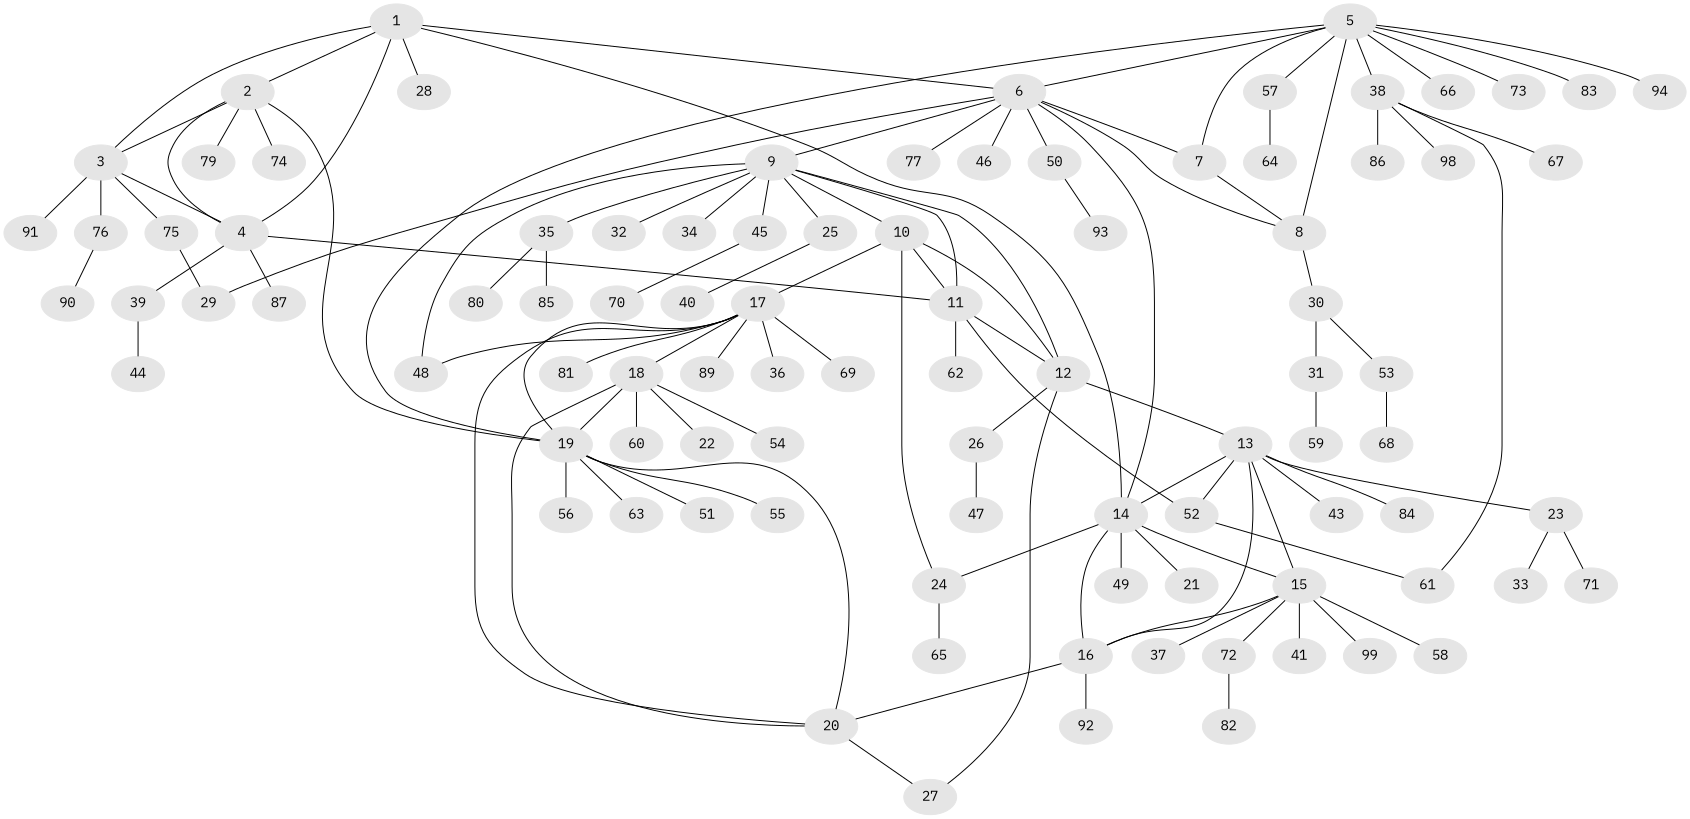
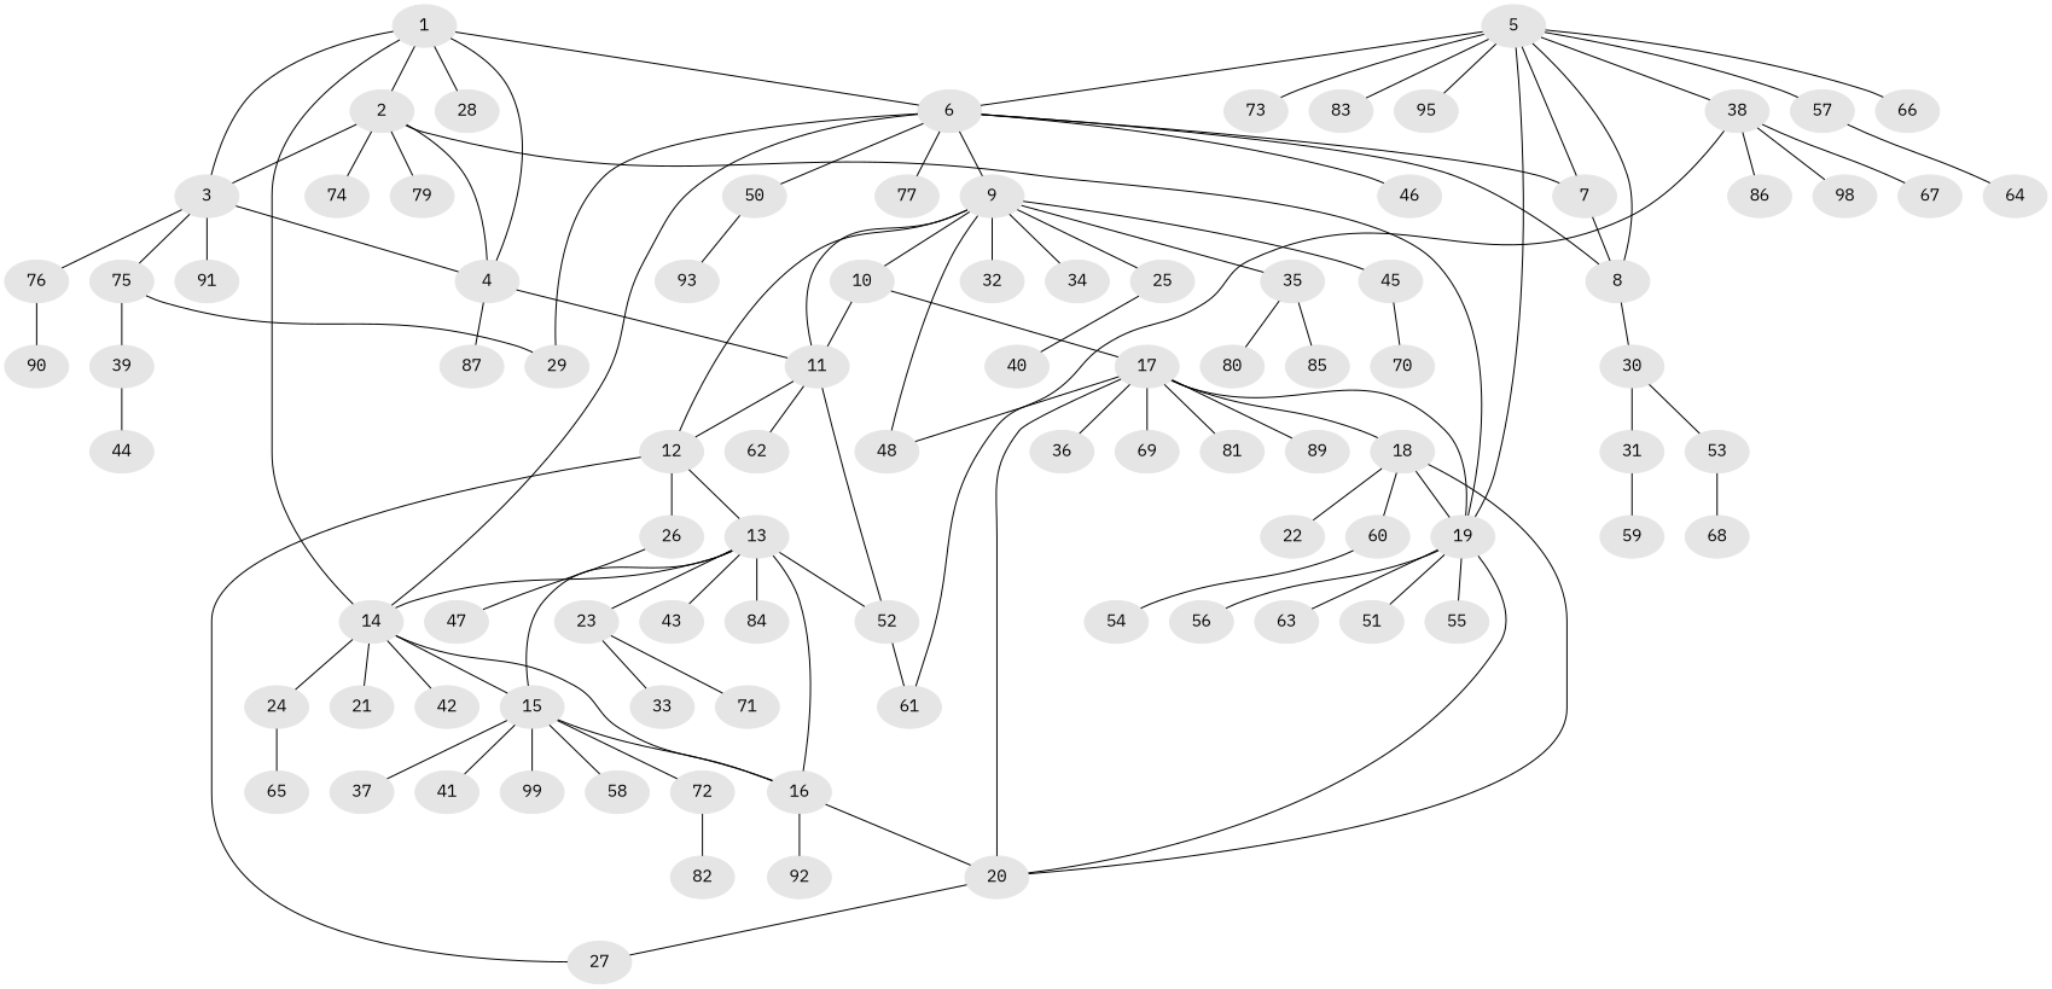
  graph {
    fontname="IBM Plex Mono"
    node [color=gray90 fontname="IBM Plex Mono" style=filled]
    edge [fontname="IBM Plex Mono"]
    1
    2
    3
    4
    6
    14
    28
    19
    74
    79
    75
    76
    91
    11
    39
    87
    29
    7
    8
    9
    46
    50
    77
    24
    15
    16
    21
-   42 [label=49]
+   42
    20
    51
    55
    56
    63
    90
    12
    52
    62
    44
    5
    38
    57
    66
    73
    83
-   94
+   94 [label=95]
    30
    61
    67
    86
    n50 [label=98]
    64
    10
    25
    32
    34
    35
    45
    48
    93
    31
    53
    17
    13
    26
    27
    40
    80
    85
    70
    18
    36
    69
    81
    89
    65
    23
    43
    84
    47
    37
    41
    n82 [label=99]
    58
    72
    92
    33
    71
    82
    22
    54
    60
    59
    68
    1 -- 2
    1 -- 3
    1 -- 4
    1 -- 6
    1 -- 14
    1 -- 28
    2 -- 3
    2 -- 4
    2 -- 19
    2 -- 74
    2 -- 79
    3 -- 4
    3 -- 75
    3 -- 76
    3 -- 91
    4 -- 11
-   4 -- 39
+   75 -- 39
    4 -- 87
    6 -- 14
    6 -- 29
    6 -- 7
    6 -- 8
    6 -- 9
    6 -- 46
    6 -- 50
    6 -- 77
    14 -- 24
    14 -- 15
    14 -- 16
    14 -- 21
    14 -- 42
    19 -- 20
    19 -- 51
    19 -- 55
    19 -- 56
    19 -- 63
    75 -- 29
    76 -- 90
    11 -- 12
    11 -- 52
    11 -- 62
    39 -- 44
    7 -- 8
    8 -- 30
    9 -- 11
    9 -- 12
    9 -- 10
    9 -- 25
    9 -- 32
    9 -- 34
    9 -- 35
    9 -- 45
    9 -- 48
    50 -- 93
    24 -- 65
    15 -- 16
    15 -- 37
    15 -- 41
    15 -- n82
    15 -- 58
    15 -- 72
    16 -- 20
    16 -- 92
    20 -- 27
    12 -- 13
    12 -- 26
    12 -- 27
    52 -- 61
    5 -- 6
    5 -- 19
    5 -- 7
    5 -- 8
    5 -- 38
    5 -- 57
    5 -- 66
    5 -- 73
    5 -- 83
    5 -- 94
    38 -- 61
    38 -- 67
    38 -- 86
    38 -- n50
    57 -- 64
    30 -- 31
    30 -- 53
    10 -- 11
-   10 -- 24
-   10 -- 12
    10 -- 17
    25 -- 40
    35 -- 80
    35 -- 85
    45 -- 70
    31 -- 59
    53 -- 68
    17 -- 19
    17 -- 20
    17 -- 48
    17 -- 18
    17 -- 36
    17 -- 69
    17 -- 81
    17 -- 89
    13 -- 14
    13 -- 15
    13 -- 16
    13 -- 52
    13 -- 23
    13 -- 43
    13 -- 84
    26 -- 47
    18 -- 19
    18 -- 20
    18 -- 22
-   18 -- 54
+   60 -- 54
    18 -- 60
    23 -- 33
    23 -- 71
    72 -- 82
  }
